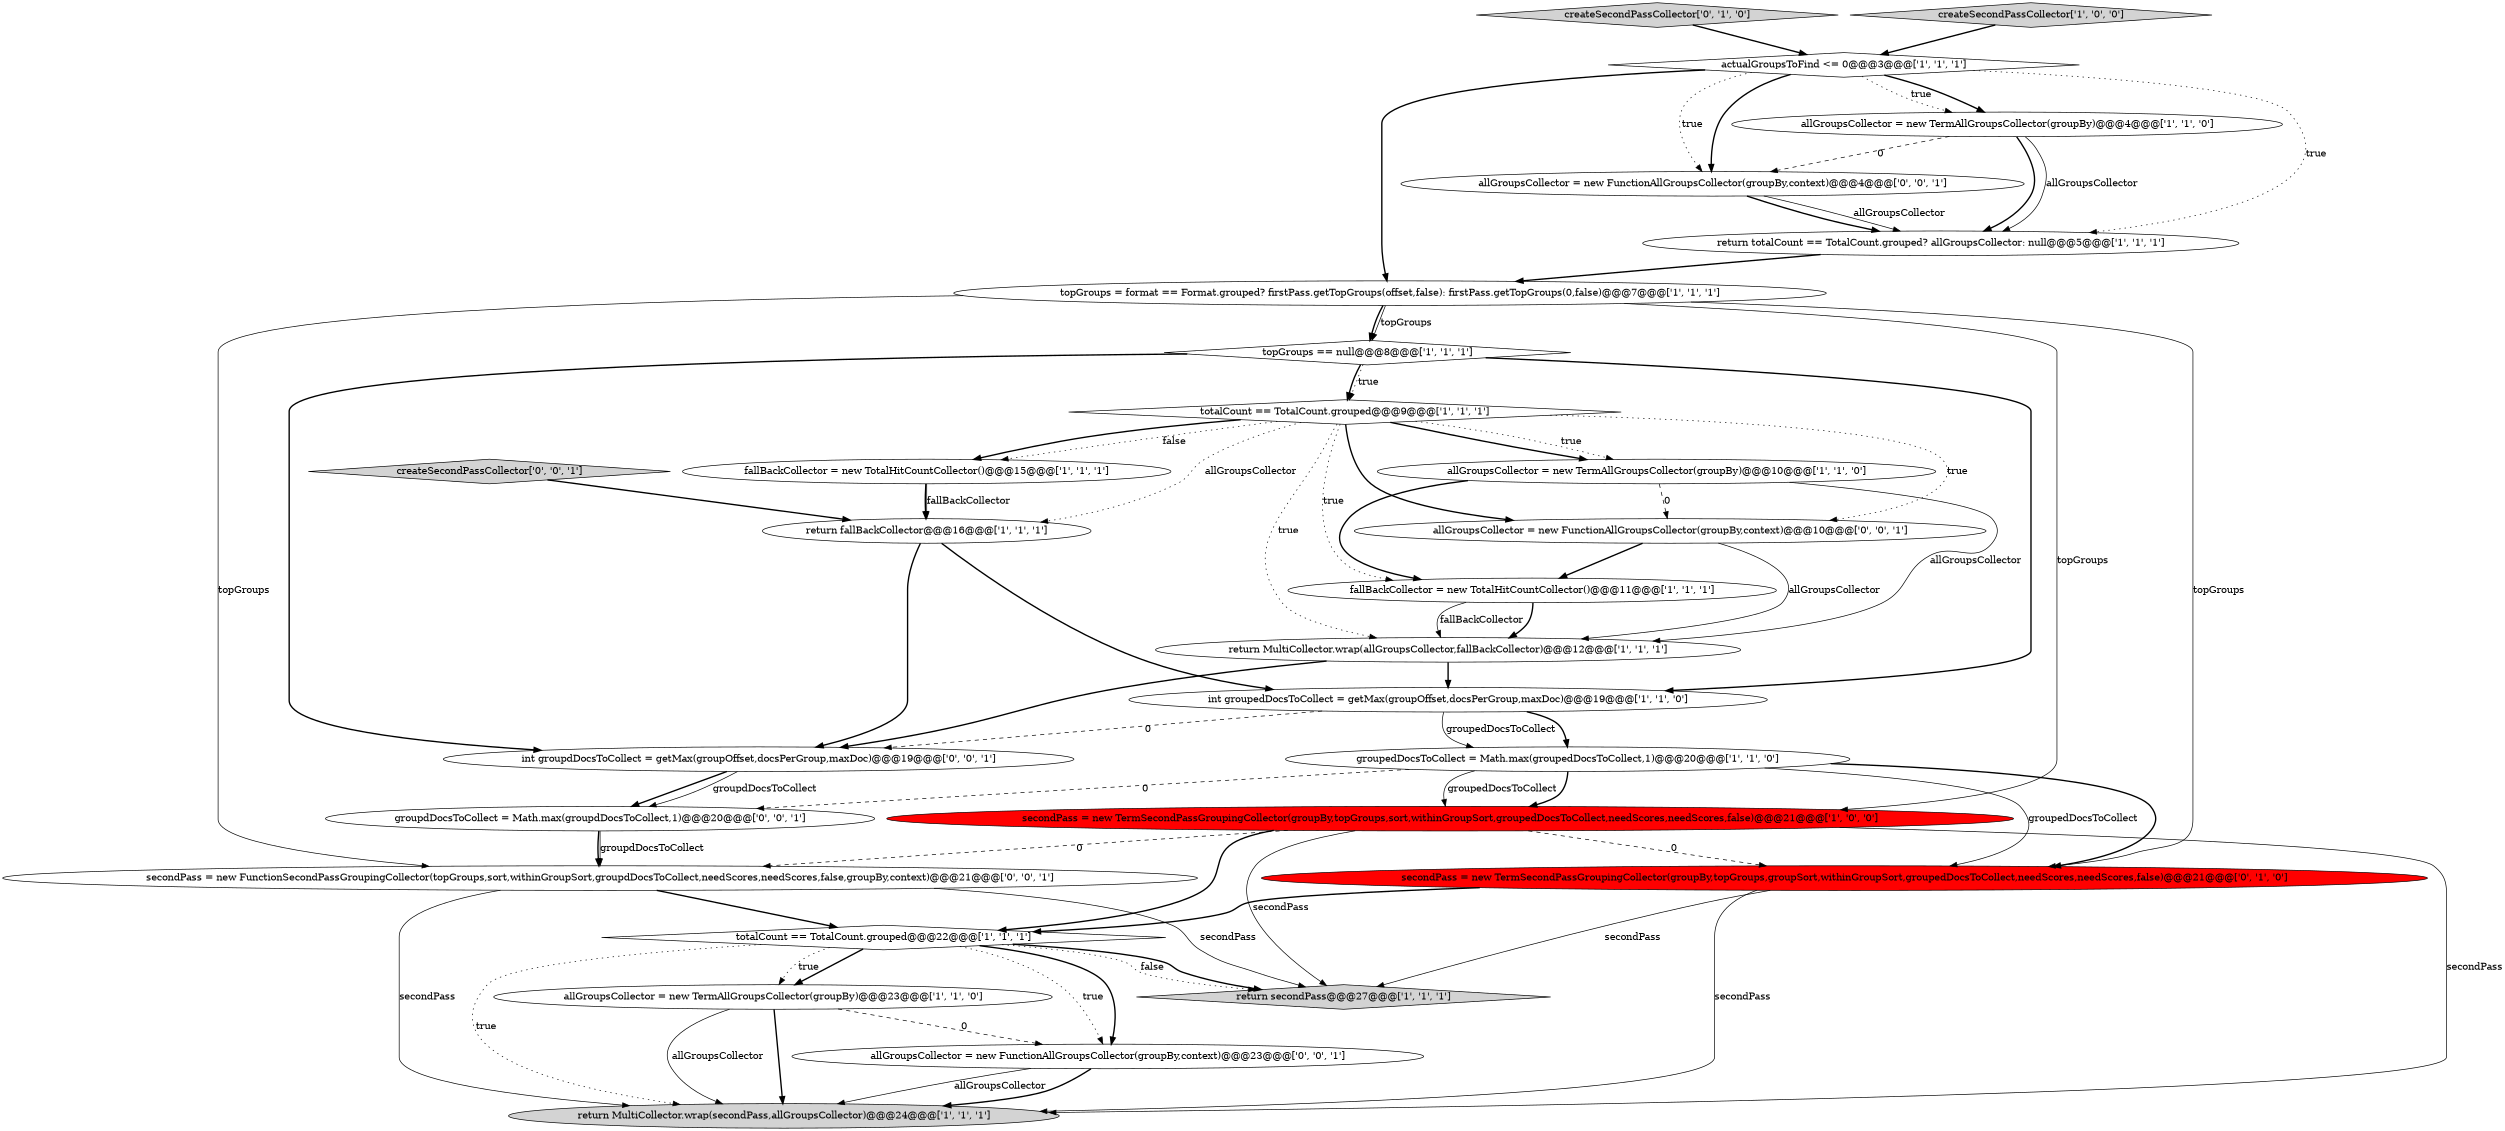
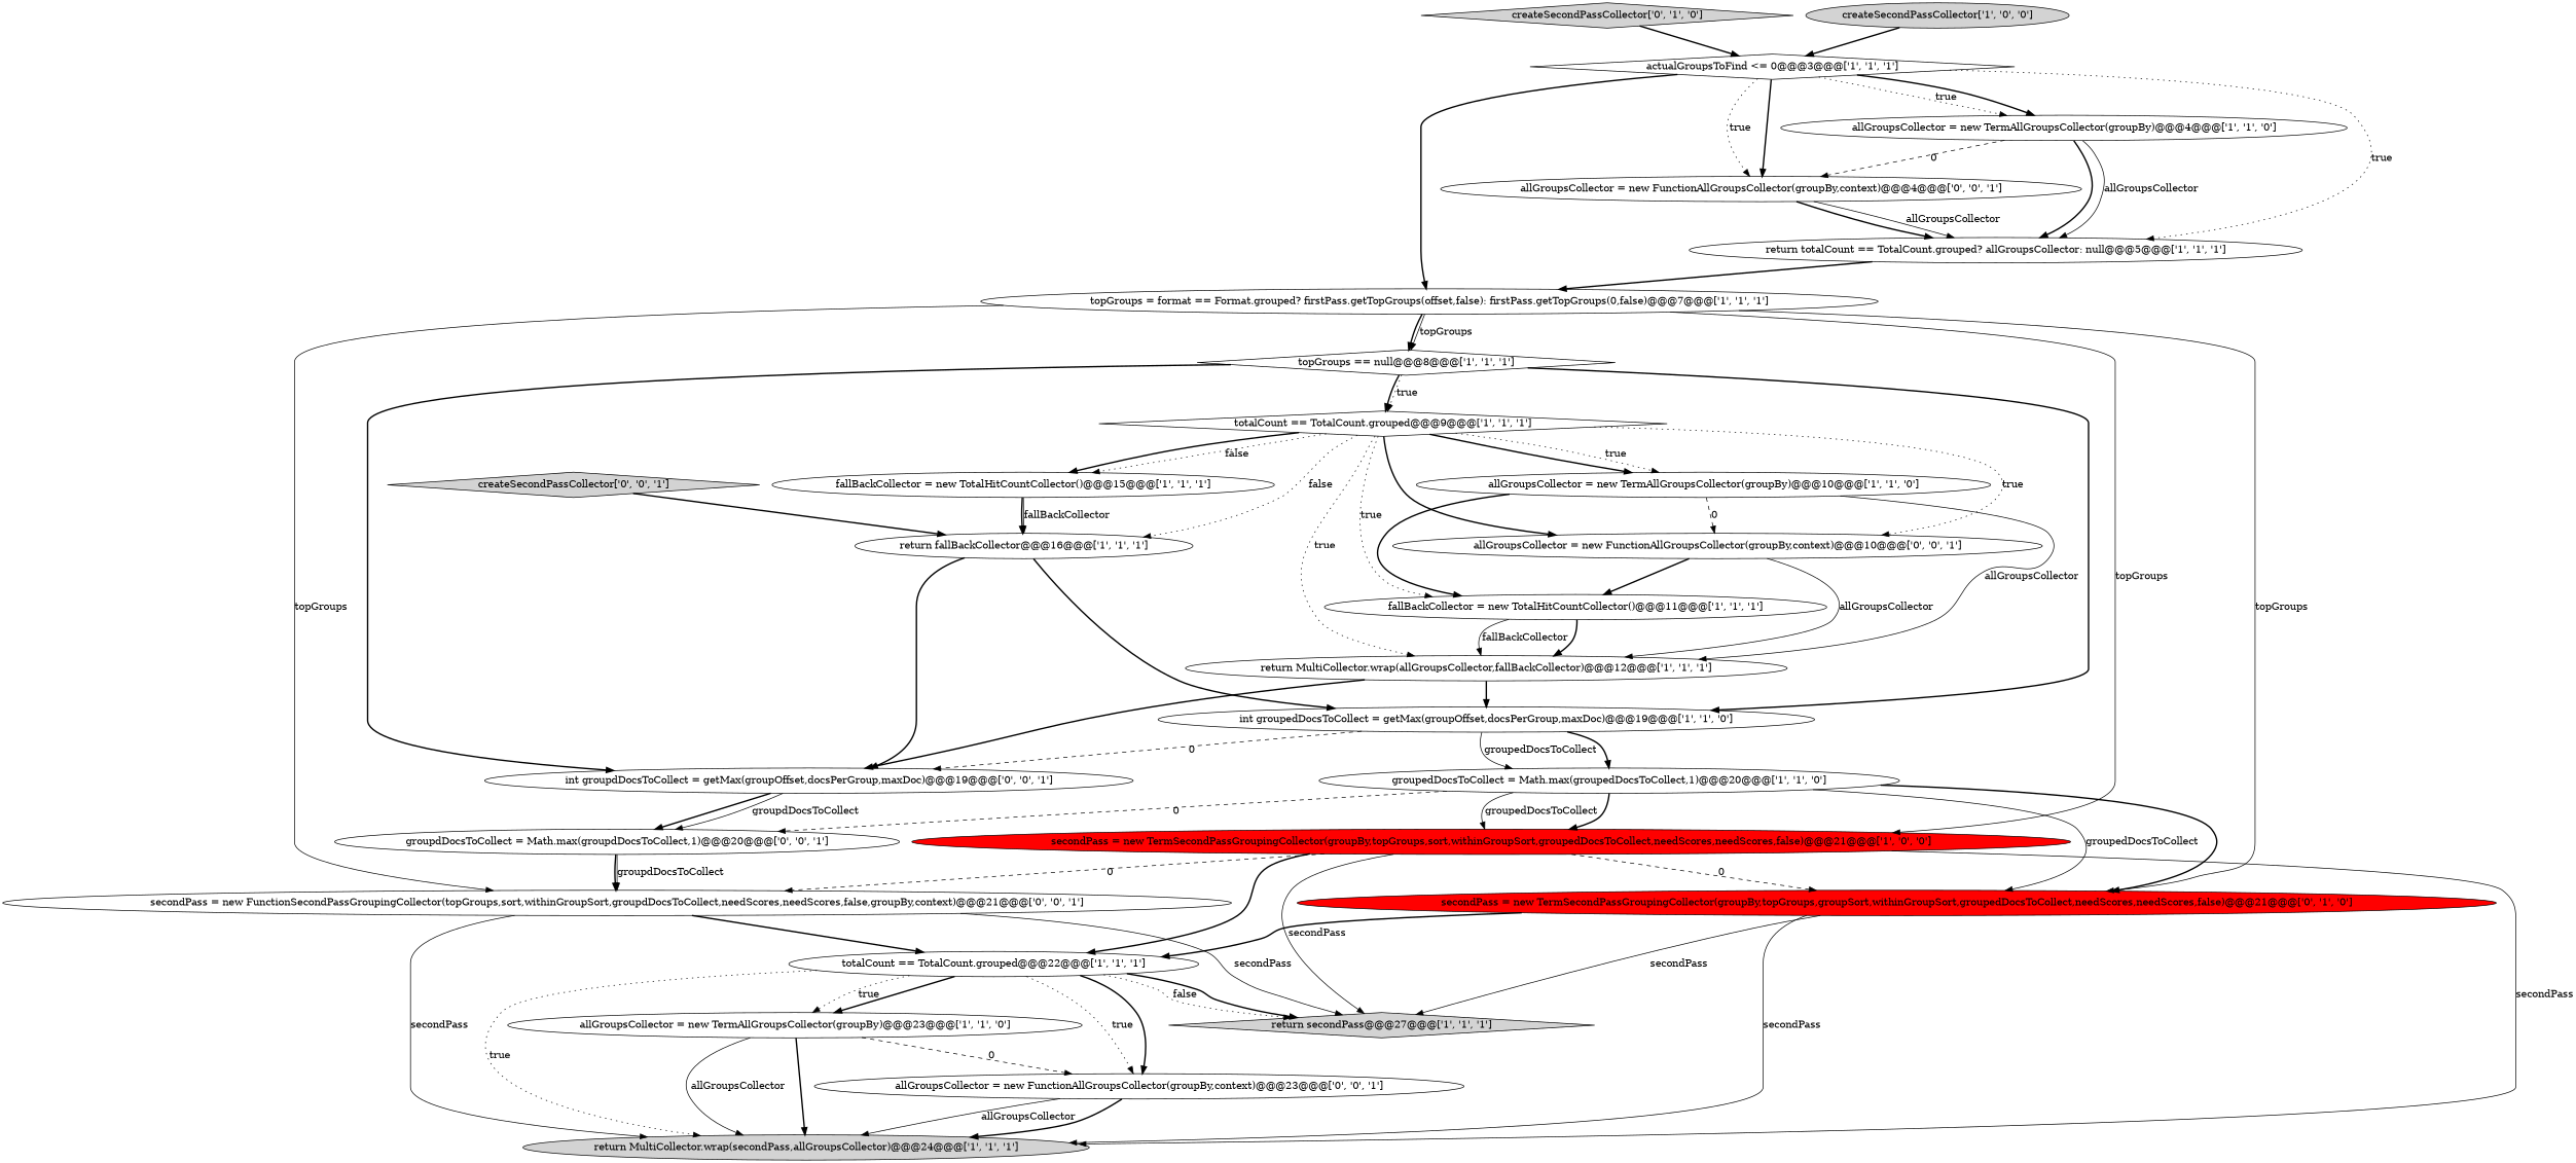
  digraph {
    node [fillcolor=white shape=ellipse style=filled]
    edge [style=bold]
    n1 [label="allGroupsCollector = new FunctionAllGroupsCollector(groupBy,context)@@@10@@@['0', '0', '1']"]
    n2 [label="fallBackCollector = new TotalHitCountCollector()@@@11@@@['1', '1', '1']"]
    n3 [label="return MultiCollector.wrap(allGroupsCollector,fallBackCollector)@@@12@@@['1', '1', '1']"]
    n4 [label="int groupdDocsToCollect = getMax(groupOffset,docsPerGroup,maxDoc)@@@19@@@['0', '0', '1']"]
    n5 [label="int groupedDocsToCollect = getMax(groupOffset,docsPerGroup,maxDoc)@@@19@@@['1', '1', '0']"]
    n6 [label="topGroups == null@@@8@@@['1', '1', '1']" shape=diamond]
    n7 [label="totalCount == TotalCount.grouped@@@9@@@['1', '1', '1']" shape=diamond]
    n8 [label="groupdDocsToCollect = Math.max(groupdDocsToCollect,1)@@@20@@@['0', '0', '1']"]
    n9 [label="fallBackCollector = new TotalHitCountCollector()@@@15@@@['1', '1', '1']"]
    n10 [label="return fallBackCollector@@@16@@@['1', '1', '1']"]
    n11 [label="allGroupsCollector = new TermAllGroupsCollector(groupBy)@@@10@@@['1', '1', '0']"]
    n12 [label="groupedDocsToCollect = Math.max(groupedDocsToCollect,1)@@@20@@@['1', '1', '0']"]
    n13 [label="secondPass = new FunctionSecondPassGroupingCollector(topGroups,sort,withinGroupSort,groupdDocsToCollect,needScores,needScores,false,groupBy,context)@@@21@@@['0', '0', '1']"]
-   n14 [label="totalCount == TotalCount.grouped@@@22@@@['1', '1', '1']" shape=diamond]
+   n14 [label="totalCount == TotalCount.grouped@@@22@@@['1', '1', '1']"]
    n15 [fillcolor=lightgray label="return MultiCollector.wrap(secondPass,allGroupsCollector)@@@24@@@['1', '1', '1']"]
    n16 [fillcolor=lightgray label="return secondPass@@@27@@@['1', '1', '1']" shape=diamond]
    n17 [label="allGroupsCollector = new TermAllGroupsCollector(groupBy)@@@23@@@['1', '1', '0']"]
    n18 [label="allGroupsCollector = new FunctionAllGroupsCollector(groupBy,context)@@@23@@@['0', '0', '1']"]
    n19 [fillcolor=lightgray label="createSecondPassCollector['0', '0', '1']" shape=diamond]
    n20 [label="actualGroupsToFind <= 0@@@3@@@['1', '1', '1']" shape=diamond]
    n21 [label="topGroups = format == Format.grouped? firstPass.getTopGroups(offset,false): firstPass.getTopGroups(0,false)@@@7@@@['1', '1', '1']"]
    n22 [label="allGroupsCollector = new FunctionAllGroupsCollector(groupBy,context)@@@4@@@['0', '0', '1']"]
    n23 [label="return totalCount == TotalCount.grouped? allGroupsCollector: null@@@5@@@['1', '1', '1']"]
    n24 [label="allGroupsCollector = new TermAllGroupsCollector(groupBy)@@@4@@@['1', '1', '0']"]
    n25 [fillcolor=red label="secondPass = new TermSecondPassGroupingCollector(groupBy,topGroups,sort,withinGroupSort,groupedDocsToCollect,needScores,needScores,false)@@@21@@@['1', '0', '0']"]
    n26 [fillcolor=red label="secondPass = new TermSecondPassGroupingCollector(groupBy,topGroups,groupSort,withinGroupSort,groupedDocsToCollect,needScores,needScores,false)@@@21@@@['0', '1', '0']"]
    n27 [fillcolor=lightgray label="createSecondPassCollector['0', '1', '0']" shape=diamond]
-   n28 [fillcolor=lightgray label="createSecondPassCollector['1', '0', '0']" shape=diamond]
+   n28 [fillcolor=lightgray label="createSecondPassCollector['1', '0', '0']"]
    n1 -> n2
    n1 -> n3 [label=allGroupsCollector style=solid]
    n2 -> n3
    n2 -> n3 [label=fallBackCollector style=solid]
    n3 -> n4
    n3 -> n5
    n4 -> n8
    n4 -> n8 [label=groupdDocsToCollect style=solid]
    n5 -> n4 [label=0 style=dashed]
    n5 -> n12
    n5 -> n12 [label=groupedDocsToCollect style=solid]
    n6 -> n4
    n6 -> n5
    n6 -> n7
    n6 -> n7 [label=true style=dotted]
    n7 -> n1
    n7 -> n1 [label=true style=dotted]
    n7 -> n2 [label=true style=dotted]
    n7 -> n3 [label=true style=dotted]
    n7 -> n9 [label=false style=dotted]
    n7 -> n9
-   n7 -> n10 [label=allGroupsCollector style=dotted]
+   n7 -> n10 [label=false style=dotted]
    n7 -> n11 [label=true style=dotted]
    n7 -> n11
    n8 -> n13 [label=groupdDocsToCollect style=solid]
    n8 -> n13
    n9 -> n10
    n9 -> n10 [label=fallBackCollector style=solid]
    n10 -> n4
    n10 -> n5
    n11 -> n1 [label=0 style=dashed]
    n11 -> n2
    n11 -> n3 [label=allGroupsCollector style=solid]
    n12 -> n8 [label=0 style=dashed]
    n12 -> n25
    n12 -> n25 [label=groupedDocsToCollect style=solid]
    n12 -> n26
    n12 -> n26 [label=groupedDocsToCollect style=solid]
    n13 -> n14
    n13 -> n15 [label=secondPass style=solid]
    n13 -> n16 [label=secondPass style=solid]
    n14 -> n15 [label=true style=dotted]
    n14 -> n16 [label=false style=dotted]
    n14 -> n16
    n14 -> n17
    n14 -> n17 [label=true style=dotted]
    n14 -> n18 [label=true style=dotted]
    n14 -> n18
    n17 -> n15 [label=allGroupsCollector style=solid]
    n17 -> n15
    n17 -> n18 [label=0 style=dashed]
    n18 -> n15 [label=allGroupsCollector style=solid]
    n18 -> n15
    n19 -> n10
    n20 -> n21
    n20 -> n22 [label=true style=dotted]
    n20 -> n22
    n20 -> n23 [label=true style=dotted]
    n20 -> n24 [label=true style=dotted]
    n20 -> n24
    n21 -> n6
    n21 -> n6 [label=topGroups style=solid]
    n21 -> n13 [label=topGroups style=solid]
    n21 -> n25 [label=topGroups style=solid]
    n21 -> n26 [label=topGroups style=solid]
    n22 -> n23
    n22 -> n23 [label=allGroupsCollector style=solid]
    n23 -> n21
    n24 -> n22 [label=0 style=dashed]
    n24 -> n23
    n24 -> n23 [label=allGroupsCollector style=solid]
    n25 -> n13 [label=0 style=dashed]
    n25 -> n14
    n25 -> n15 [label=secondPass style=solid]
    n25 -> n16 [label=secondPass style=solid]
    n25 -> n26 [label=0 style=dashed]
    n26 -> n14
    n26 -> n15 [label=secondPass style=solid]
    n26 -> n16 [label=secondPass style=solid]
    n27 -> n20
    n28 -> n20
  }
